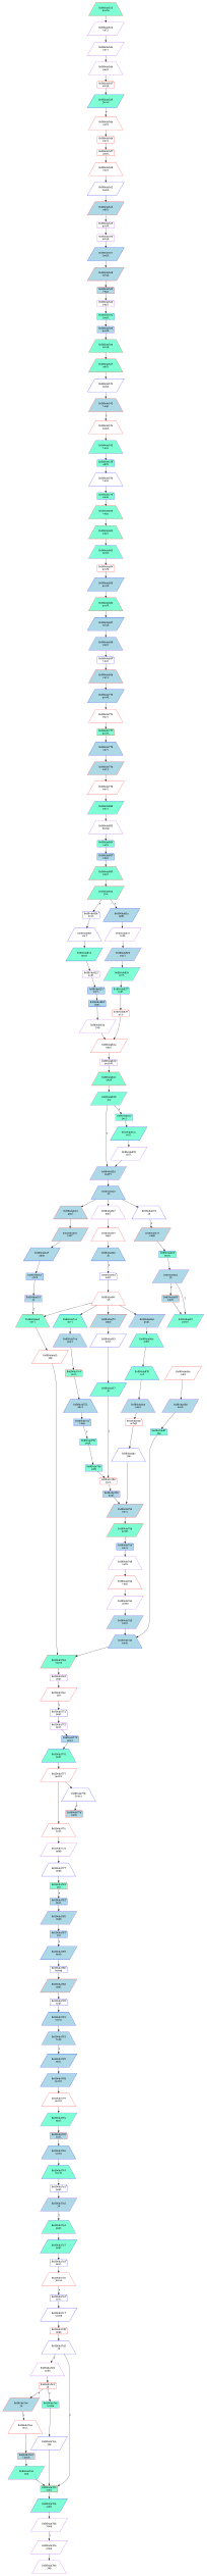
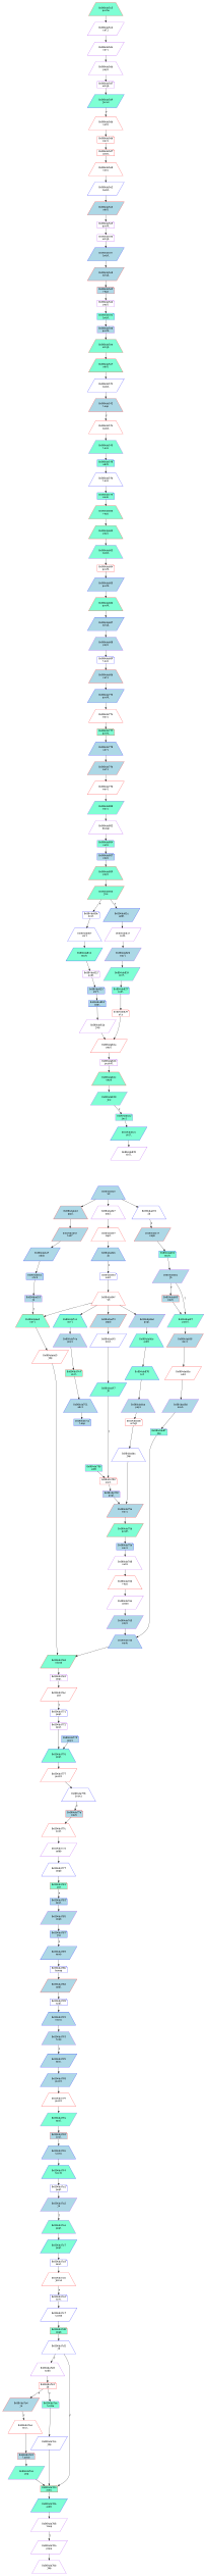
  strict digraph {
    fontname="JetBrains Mono"
    node [color=blue fillcolor=white fontname="JetBrains Mono" shape=parallelogram style=filled]
    edge [color="#000000" fontname="JetBrains Mono"]
    n1 [color=purple fillcolor=aquamarine label="0x004da830\njne"]
-   n2 [color=purple fillcolor=lightblue label="0x004da83d\npopfl"]
    n3 [color=purple fillcolor=aquamarine label="0x004da832\nincl" shape=note]
    n4 [fillcolor=lightblue label="0x004da83e\nret" shape=trapezium]
    n5 [fillcolor=aquamarine label="0x004da835\nshll"]
    n6 [label="0x004da67d\njb" shape=trapezium]
    n7 [color=purple label="0x004da847\nadcl" shape=trapezium]
    n8 [color=red fillcolor=lightblue label="0x004da64d\npopl" shape=trapezium]
    n9 [color=purple label="0x004da839\nshll"]
    n10 [color=purple label="0x004da82b\npushfl" shape=note]
    n11 [color=red fillcolor=aquamarine label="0x004da82c\ncmpb" shape=trapezium]
    n12 [color=red label="0x004da7cb\njecxz" shape=trapezium]
    n13 [label="0x004da7cd\nxorl" shape=note]
    n14 [label="0x004da7cf\nlodsb"]
-   n15 [color=red label="0x004da7d0\ncmpb" shape=note]
+   n15 [color=red fillcolor=aquamarine label="0x004da7d0\ncmpb" shape=note]
    n16 [color=red label="0x004da5db\nsubl" shape=trapezium]
    n17 [color=red label="0x004da5dd\nmovl" shape=note]
    n18 [color=red label="0x004da5df\nlodsl" shape=note]
    n19 [color=red label="0x004da5e0\nsubl" shape=trapezium]
    n20 [fillcolor=lightblue label="0x004da64f\nadcb"]
    n21 [fillcolor=lightblue label="0x004da651\nshrb" shape=note]
    n22 [color=purple fillcolor=lightblue label="0x004da653\nje" shape=note]
    n23 [color=red fillcolor=aquamarine label="0x004da663\nxorl" shape=trapezium]
    n24 [color=red fillcolor=lightblue label="0x004da7e9\nlodsb" shape=note]
    n25 [color=purple fillcolor=aquamarine label="0x004da7ea\njmp"]
    n26 [color=red fillcolor=aquamarine label="0x004da7d4\naddl" shape=note]
    n27 [fillcolor=aquamarine label="0x004da7d6\naddl"]
    n28 [color=red label="0x004da76c\njae"]
    n29 [label="0x004da771\npopl" shape=note]
    n30 [color=purple label="0x004da772\nmovl" shape=note]
    n31 [fillcolor=lightblue label="0x004da775\npopl" shape=note]
    n32 [color=purple label="0x004da7d8\nloop"]
    n33 [fillcolor=lightblue label="0x004da807\ncmpl" shape=note]
    n34 [color=red fillcolor=aquamarine label="0x004da809\npopl" shape=trapezium]
    n35 [color=red fillcolor=aquamarine label="0x004da80a\njbe"]
    n36 [label="0x004da80c\nmovl" shape=note]
    n37 [fillcolor=lightblue label="0x004da81c\naddl"]
    n38 [color=purple label="0x004da769\ncmpl" shape=note]
    n39 [color=purple label="0x004da7da\npopa"]
    n40 [color=purple label="0x004da7db\njmp" shape=trapezium]
    n41 [color=purple label="0x004da5d6\npopl" shape=trapezium]
-   n42 [color=red label="0x004da5d7\nxchgl" shape=note]
+   n42 [color=purple label="0x004da5d7\nxchgl" shape=note]
    n43 [fillcolor=aquamarine label="0x004da5d9\njecxz"]
    n44 [label="0x004da80f\nxorl" shape=trapezium]
    n45 [color=purple label="0x004da81f\nsubl"]
    n46 [color=purple label="0x004da5e6\nxchgl" shape=note]
    n47 [fillcolor=lightblue label="0x004da5e7\nlodsl"]
    n48 [color=red fillcolor=lightblue label="0x004da5e8\nxchgl"]
    n49 [color=red fillcolor=lightblue label="0x004da5e9\nrepz" shape=note]
    n50 [label="0x004da84d\nsubl" shape=note]
    n51 [color=red label="0x004da84f\nret" shape=trapezium]
    n52 [color=red fillcolor=lightblue label="0x004da6f3\ncmpb"]
    n53 [color=purple fillcolor=lightblue label="0x004da86d\npopl"]
    n54 [fillcolor=aquamarine label="0x004da74c\nxorl" shape=trapezium]
    n55 [color=red label="0x004da665\njmp"]
    n56 [label="0x004da6f5\nmovl"]
    n57 [fillcolor=aquamarine label="0x004da86e\naddl" shape=trapezium]
    n58 [color=purple fillcolor=lightblue label="0x004da74e\npopl" shape=trapezium]
    n59 [color=red label="0x004da604\npushl" shape=note]
    n60 [fillcolor=lightblue label="0x004da605\npushl"]
    n61 [color=red fillcolor=aquamarine label="0x004da606\npushl" shape=trapezium]
    n62 [fillcolor=lightblue label="0x004da607\nxchgl"]
    n63 [color=purple fillcolor=aquamarine label="0x004da79a\nmovl"]
    n64 [color=red fillcolor=lightblue label="0x004da79d\nincl" shape=note]
    n65 [fillcolor=lightblue label="0x004da79e\nlodsl" shape=trapezium]
    n66 [fillcolor=aquamarine label="0x004da79f\ntestl" shape=trapezium]
    n67 [fillcolor=aquamarine label="0x004da870\nret" shape=trapezium]
    n68 [color=purple fillcolor=lightblue label="0x004da6ba\npopl" shape=trapezium]
    n69 [color=red label="0x004da6bb\nxchgl" shape=note]
    n70 [color=red label="0x004da5f4\nlodsl" shape=trapezium]
    n71 [color=purple fillcolor=aquamarine label="0x004da5f5\nleal" shape=trapezium]
    n72 [fillcolor=aquamarine label="0x004da5f8\naddl" shape=note]
    n73 [label="0x004da5fb\nleal" shape=trapezium]
    n74 [color=purple fillcolor=lightblue label="0x004da7a2\nje"]
    n75 [color=purple fillcolor=aquamarine label="0x004da7c6\npopl" shape=trapezium]
    n76 [fillcolor=aquamarine label="0x004da7c7\npopl"]
    n77 [label="0x004da7c8\nmovl" shape=note]
    n78 [color=red label="0x004da7f4\nmovl" shape=trapezium]
    n79 [color=red fillcolor=aquamarine label="0x004da7f7\npushl" shape=note]
    n80 [fillcolor=lightblue label="0x004da7f8\nshrl" shape=trapezium]
    n81 [color=red fillcolor=lightblue label="0x004da7fb\nmull"]
    n82 [color=red fillcolor=lightblue label="0x004da67f\ncmpb"]
    n83 [color=red label="0x004da849\ncmpl" shape=trapezium]
    n84 [color=red fillcolor=lightblue label="0x004da64e\nlahf"]
    n85 [fillcolor=aquamarine label="0x004da681\nmovb" shape=note]
    n86 [fillcolor=lightblue label="0x004da84b\njb" shape=trapezium]
    n87 [color=red fillcolor=lightblue label="0x004da5e3\naddl"]
    n88 [color=purple label="0x004da5e5\npushl" shape=note]
    n89 [color=red fillcolor=lightblue label="0x004da7e4\nje"]
    n90 [color=red label="0x004da7e6\nshll" shape=trapezium]
    n91 [fillcolor=lightblue label="0x004da795\nmovl"]
    n92 [fillcolor=lightblue label="0x004da798\npushl"]
    n93 [color=red label="0x004da799\npushl" shape=trapezium]
    n94 [fillcolor=lightblue label="0x004da789\nmovb"]
    n95 [label="0x004da78b\nbswap" shape=note]
    n96 [color=red fillcolor=lightblue label="0x004da78d\naddl"]
    n97 [label="0x004da790\nsubl" shape=note]
    n98 [color=purple label="0x004da5eb\npopl" shape=note]
    n99 [label="0x004da77f\ncmpb" shape=trapezium]
    n100 [color=red fillcolor=aquamarine label="0x004da781\njae" shape=note]
    n101 [fillcolor=lightblue label="0x004da783\nmovl" shape=note]
    n102 [color=purple fillcolor=lightblue label="0x004da785\ncmpb"]
    n103 [color=red fillcolor=lightblue label="0x004da60d\ncall" shape=trapezium]
    n104 [fillcolor=lightblue label="0x004da7f3\npushl"]
    n105 [color=purple fillcolor=lightblue label="0x004da5ed\npushl" shape=note]
    n106 [color=red fillcolor=aquamarine label="0x004da5ee\nxchgl" shape=trapezium]
    n107 [color=red fillcolor=aquamarine label="0x004da5ef\naddl" shape=trapezium]
    n108 [label="0x004da5f1\nlodsl"]
    n109 [fillcolor=aquamarine label="0x004da811\nmovb"]
    n110 [color=purple label="0x004da813\nsubl" shape=note]
    n111 [fillcolor=lightblue label="0x004da815\nshrl" shape=note]
    n112 [fillcolor=aquamarine label="0x004da776\npopl" shape=trapezium]
    n113 [color=red label="0x004da777\npushl"]
    n114 [color=red fillcolor=lightblue label="0x004da5f2\nloop" shape=trapezium]
    n115 [color=red fillcolor=aquamarine label="0x004da768\nstosb"]
    n116 [fillcolor=aquamarine label="0x004da6f7\njb"]
    n117 [color=red label="0x004da758\nincl" shape=note]
    n118 [label="0x004da7a1\npopl" shape=note]
    n119 [color=red label="0x004da82a\npopl"]
    n120 [label="0x004da6bc\njmp" shape=trapezium]
    n121 [color=red fillcolor=lightblue label="0x004da75a\nmovl"]
    n122 [color=red fillcolor=aquamarine label="0x004da75d\npushl"]
    n123 [color=red label="0x004da7fd\nmovl"]
    n124 [color=purple fillcolor=aquamarine label="0x004da800\nmovl"]
    n125 [color=purple label="0x004da802\nbswap" shape=trapezium]
    n126 [color=purple fillcolor=aquamarine label="0x004da804\nsubl" shape=note]
    n127 [color=purple fillcolor=lightblue label="0x004da683\njb"]
    n128 [fillcolor=lightblue label="0x004da818\naddl" shape=note]
    n129 [color=purple label="0x004da81a\njmp"]
    n130 [color=purple fillcolor=lightblue label="0x004da68d\nmovb"]
    n131 [color=purple fillcolor=aquamarine label="0x004da68f\njmp" shape=note]
    n132 [fillcolor=lightblue label="0x004da766\nmovb" shape=trapezium]
    n133 [color=red label="0x004da77c\nincl" shape=trapezium]
    n134 [color=purple label="0x004da77d\naddb"]
    n135 [fillcolor=lightblue label="0x004da792\nstosl" shape=trapezium]
    n136 [color=purple fillcolor=lightblue label="0x004da793\nloop" shape=trapezium]
    n137 [color=purple fillcolor=aquamarine label="0x004da756\naddl" shape=note]
    n138 [color=purple fillcolor=lightblue label="0x004da759\npopl" shape=note]
    n139 [fillcolor=aquamarine label="0x004da827\nsubl" shape=note]
    n140 [color=red label="0x004da829\nstc" shape=note]
    n141 [color=purple label="0x004da764\nlodsb"]
    n142 [color=purple fillcolor=lightblue label="0x004da765\npopl"]
    n143 [color=purple fillcolor=lightblue label="0x004da608\npopl" shape=trapezium]
    n144 [label="0x004da609\nleal" shape=note]
    n145 [color=red label="0x004da762\nrepz" shape=trapezium]
    n146 [fillcolor=aquamarine label="0x004da5ec\nlodsl" shape=note]
    n147 [label="0x004da5e2\nlodsl"]
    n148 [color=purple fillcolor=aquamarine label="0x004da603\nlodsl" shape=trapezium]
    n149 [label="0x004da778\njecxz" shape=trapezium]
    n150 [color=red fillcolor=lightblue label="0x004da77a\nmovb" shape=note]
    n151 [fillcolor=lightblue label="0x004da787\njne" shape=note]
    n152 [color=red label="0x004da68a\nsubl"]
    n153 [color=purple fillcolor=aquamarine label="0x004da7ec\nlodsw" shape=note]
    n154 [label="0x004da7ee\njmp"]
    n155 [color=red fillcolor=aquamarine label="0x004da74f\nshrl" shape=note]
    n156 [fillcolor=aquamarine label="0x004da5fe\nmovb" shape=note]
    n157 [color=red fillcolor=aquamarine label="0x004da600\nrepz" shape=trapezium]
    n158 [color=red fillcolor=aquamarine label="0x004da602\npopl" shape=trapezium]
    n159 [fillcolor=lightblue label="0x004da751\nadcl" shape=trapezium]
    n160 [fillcolor=lightblue label="0x004da753\nloop" shape=note]
-   n161 [color=purple fillcolor=aquamarine label="0x004da755\npopl" shape=note]
    n162 [fillcolor=lightblue label="0x004da75e\nmovl" shape=note]
    n163 [color=purple fillcolor=aquamarine label="0x004da687\npushl"]
    n164 [color=red fillcolor=lightblue label="0x004da685\nmovb" shape=note]
+   n165 [color=red fillcolor=lightblue label="0x004da688\nmovl"]
    n166 [color=purple label="0x004da760\nsubl" shape=trapezium]
    n167 [color=red label="0x004da7e2\njb" shape=note]
    n168 [color=purple fillcolor=lightblue label="0x004da822\nmovl"]
    n169 [color=purple label="0x004da5d4\nxorl"]
    n170 [color=purple fillcolor=aquamarine label="0x004da824\nshrl"]
    n171 [label="0x004da7d2\njb" shape=trapezium]
    n172 [color=purple label="0x004da7e0\nsubb" shape=trapezium]
    n173 [color=red fillcolor=aquamarine label="0x004da5c5\npusha" shape=trapezium]
    n174 [color=purple label="0x004da5c6\ncall"]
-   n1 -> n2 [label=T]
    n1 -> n3 [label=F]
-   n2 -> n4
    n3 -> n5
    n4 -> n6
    n4 -> n7
    n4 -> n8
    n5 -> n9
    n6 -> n82 [label=F]
    n7 -> n83
    n8 -> n84
-   n9 -> n2
    n10 -> n11
    n11 -> n1
    n12 -> n13 [label=F]
    n13 -> n14
    n14 -> n15
    n15 -> n171
    n16 -> n17
    n17 -> n18
    n18 -> n19
    n19 -> n147
    n20 -> n21
    n21 -> n22
    n22 -> n23 [label=T]
    n23 -> n55
    n24 -> n25
    n25 -> n26
    n26 -> n27
    n27 -> n32
    n28 -> n29 [label=T]
    n29 -> n30
-   n30 -> n31
+   n30 -> n112
    n31 -> n112
    n32 -> n39 [label=T]
    n33 -> n34
    n34 -> n35
    n35 -> n36 [label=F]
    n35 -> n37 [label=T]
    n36 -> n44
    n37 -> n45
    n38 -> n28
    n39 -> n40
    n41 -> n42
    n42 -> n43
    n43 -> n16 [label=F]
    n44 -> n109
    n45 -> n168
    n46 -> n47
    n47 -> n48
    n48 -> n49
    n49 -> n98
    n50 -> n51
    n51 -> n23
    n51 -> n52
    n51 -> n53
    n51 -> n54
    n52 -> n56
    n53 -> n57
    n54 -> n58
    n55 -> n115
    n56 -> n116
    n57 -> n67
    n58 -> n155
    n59 -> n60
    n60 -> n61
    n61 -> n62
    n62 -> n143
    n63 -> n64
    n64 -> n65
    n65 -> n66
    n66 -> n118
    n67 -> n68
    n68 -> n69
    n69 -> n120
    n70 -> n71
    n71 -> n72
    n72 -> n73
    n73 -> n156
    n74 -> n75 [label=T]
    n75 -> n76
    n76 -> n77
    n77 -> n12
    n78 -> n79
    n79 -> n80
    n80 -> n81
    n81 -> n123
    n82 -> n85
    n83 -> n86
    n84 -> n20
    n85 -> n127
    n86 -> n50 [label=F]
    n87 -> n88
    n88 -> n46
    n89 -> n90 [label=F]
    n90 -> n24
    n91 -> n92
    n92 -> n93
    n93 -> n63
    n94 -> n95
    n95 -> n96
    n96 -> n97
    n97 -> n135
    n98 -> n146
    n99 -> n100
    n100 -> n101 [label=F]
    n101 -> n102
    n102 -> n151
    n103 -> n104
    n104 -> n78
    n105 -> n106
    n106 -> n107
    n107 -> n108
    n108 -> n114
    n109 -> n110
    n110 -> n111
    n111 -> n128
    n112 -> n113
    n113 -> n149
    n114 -> n70 [label=F]
    n115 -> n38
    n116 -> n117 [label=T]
    n117 -> n138
    n118 -> n74
    n119 -> n10
    n120 -> n121
    n121 -> n122
    n122 -> n162
    n123 -> n124
    n124 -> n125
    n125 -> n126
    n126 -> n33
    n127 -> n163 [label=T]
    n127 -> n164 [label=F]
    n128 -> n129
    n129 -> n119
    n130 -> n131
    n131 -> n132
    n132 -> n115
    n133 -> n134
    n134 -> n99
    n135 -> n136
    n136 -> n91 [label=F]
    n137 -> n117
    n138 -> n121
    n139 -> n140
    n140 -> n119
    n141 -> n142
    n142 -> n132
    n143 -> n144
    n144 -> n103
    n145 -> n141
    n146 -> n105
    n147 -> n87
    n148 -> n59
    n149 -> n150 [label=F]
-   n113 -> n133
+   n150 -> n133
    n151 -> n94 [label=F]
    n152 -> n130
    n153 -> n154
    n154 -> n26
    n155 -> n159
    n156 -> n157
    n157 -> n158
    n158 -> n148
    n159 -> n160
-   n160 -> n161 [label=F]
-   n161 -> n137
    n162 -> n166
+   n163 -> n165
    n164 -> n163
+   n165 -> n152
    n166 -> n145
    n167 -> n89 [label=F]
    n167 -> n153 [label=T]
    n168 -> n170
    n169 -> n41
    n170 -> n139
    n171 -> n26 [label=F]
    n171 -> n172 [label=T]
    n172 -> n167
    n173 -> n174
    n174 -> n169
  }
